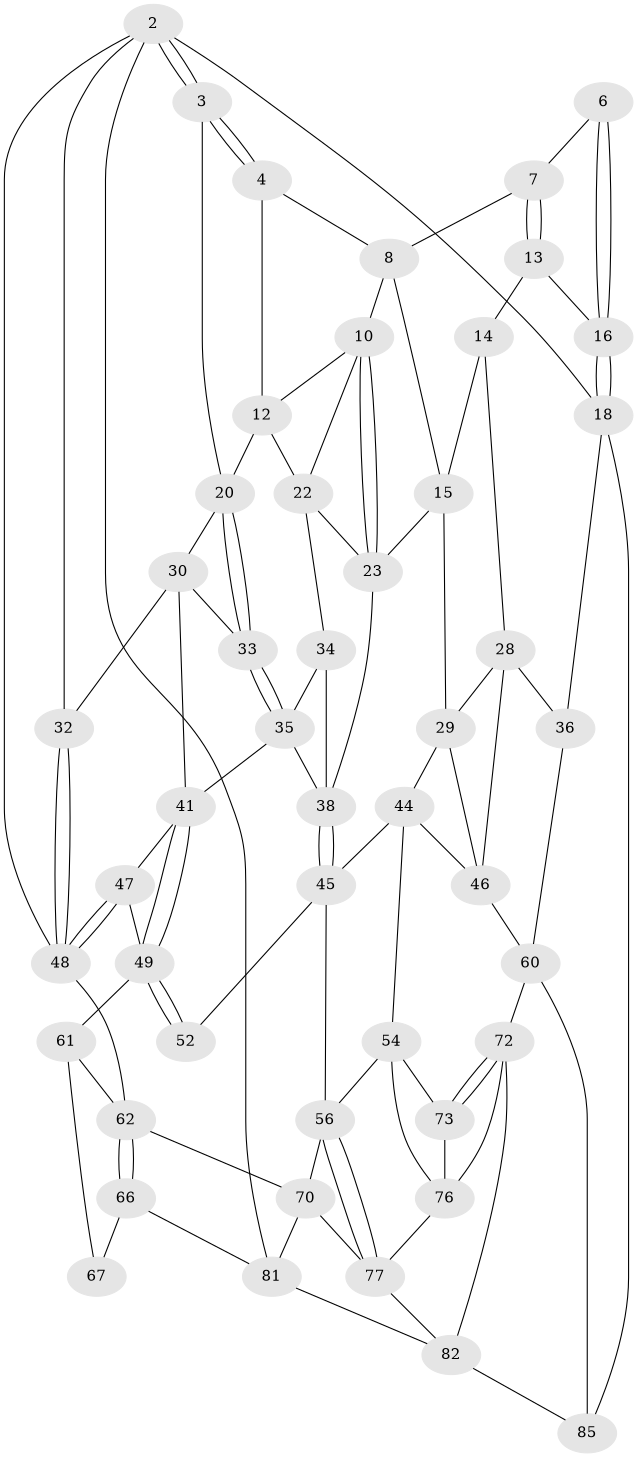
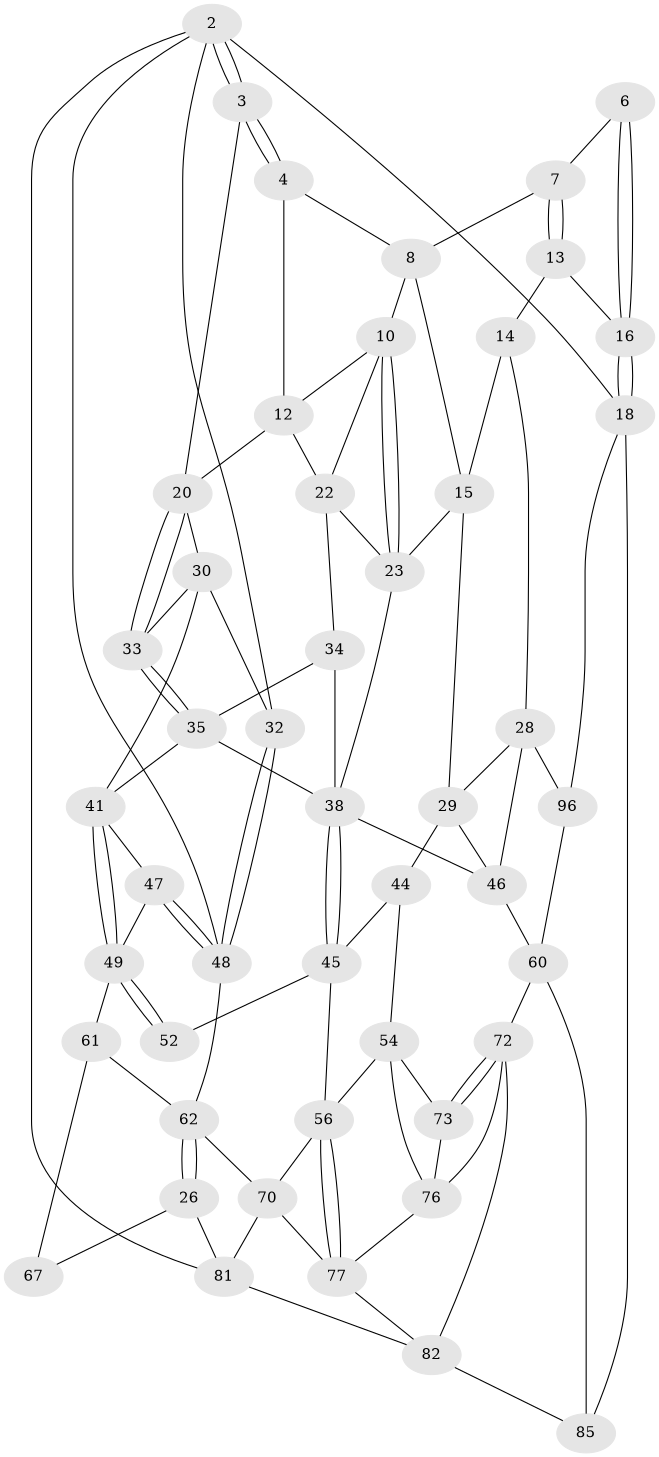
  graph {
    node [color=gray90 style=filled]
    2 [super="+69"]
    18 [super="+74"]
    3
    32
    48 [super="+64"]
    81 [super="+83"]
    6
    7
    16
-   36 [super="+59"]
+   36 [super="+59" label=96]
    85 [super="+87"]
    4 [super="+5"]
    20 [super="+21"]
    62 [super="+63"]
    82 [super="+86"]
    8 [super="+9"]
    12 [super="+19"]
    30 [super="+31"]
    33
    10 [super="+11"]
    15 [super="+25"]
    22 [super="+24"]
    13 [super="+17"]
    14 [super="+27"]
    23 [super="+26"]
    29 [super="+43"]
    34
    38 [super="+39"]
    28 [super="+37"]
    46 [super="+58"]
    44 [super="+53"]
    60 [super="+71"]
    41 [super="+42"]
    35 [super="+40"]
    45 [super="+51"]
    54 [super="+55"]
    47
    49 [super="+50"]
    72 [super="+84"]
    52
    56 [super="+57"]
    61 [super="+65"]
    73
    76 [super="+79"]
    70 [super="+78"]
    77 [super="+80"]
-   66 [super="+68"]
+   66 [super="+68" label=26]
    67
    2 -- 18
    2 -- 3
    2 -- 3
    2 -- 32
    2 -- 48
    2 -- 81
    18 -- 36
    18 -- 85
    3 -- 4
    3 -- 4
    3 -- 20
    32 -- 48
    32 -- 48
    48 -- 62
    81 -- 82
    6 -- 7
    6 -- 16
    6 -- 16
    7 -- 8
    7 -- 13
    7 -- 13
    16 -- 18
    16 -- 18
    36 -- 60
    4 -- 8
    4 -- 12
    20 -- 30
    20 -- 33
    20 -- 33
    62 -- 70
    62 -- 66 [weight=2]
    62 -- 66
    82 -- 85
    8 -- 10
    8 -- 15
    12 -- 20
    12 -- 22
    30 -- 32
    30 -- 33
    30 -- 41
    33 -- 35
    33 -- 35
    10 -- 12
    10 -- 22
    10 -- 23
    10 -- 23
    15 -- 23
    15 -- 29
    22 -- 23
    22 -- 34
    13 -- 16
    13 -- 14 [weight=2]
    14 -- 15
    14 -- 28
    23 -- 38
    29 -- 46
    29 -- 44
    34 -- 38
    34 -- 35
    38 -- 45
    38 -- 45
    28 -- 36
    28 -- 29
    28 -- 46
    46 -- 60
-   44 -- 46
+   38 -- 46
    44 -- 45
    44 -- 54
    60 -- 85
    60 -- 72
    41 -- 47
    41 -- 49
    41 -- 49
    35 -- 38
    35 -- 41
    45 -- 52
    45 -- 56
    54 -- 56
    54 -- 73
    54 -- 76
    47 -- 48
    47 -- 48
    47 -- 49
    49 -- 52
    49 -- 52
    49 -- 61
    72 -- 82
    72 -- 73
    72 -- 73
    72 -- 76
    56 -- 70
    56 -- 77
    56 -- 77
    61 -- 62
    61 -- 67
    73 -- 76
    76 -- 77
    70 -- 81
    70 -- 77
    77 -- 82
    66 -- 81
    66 -- 67
  }
